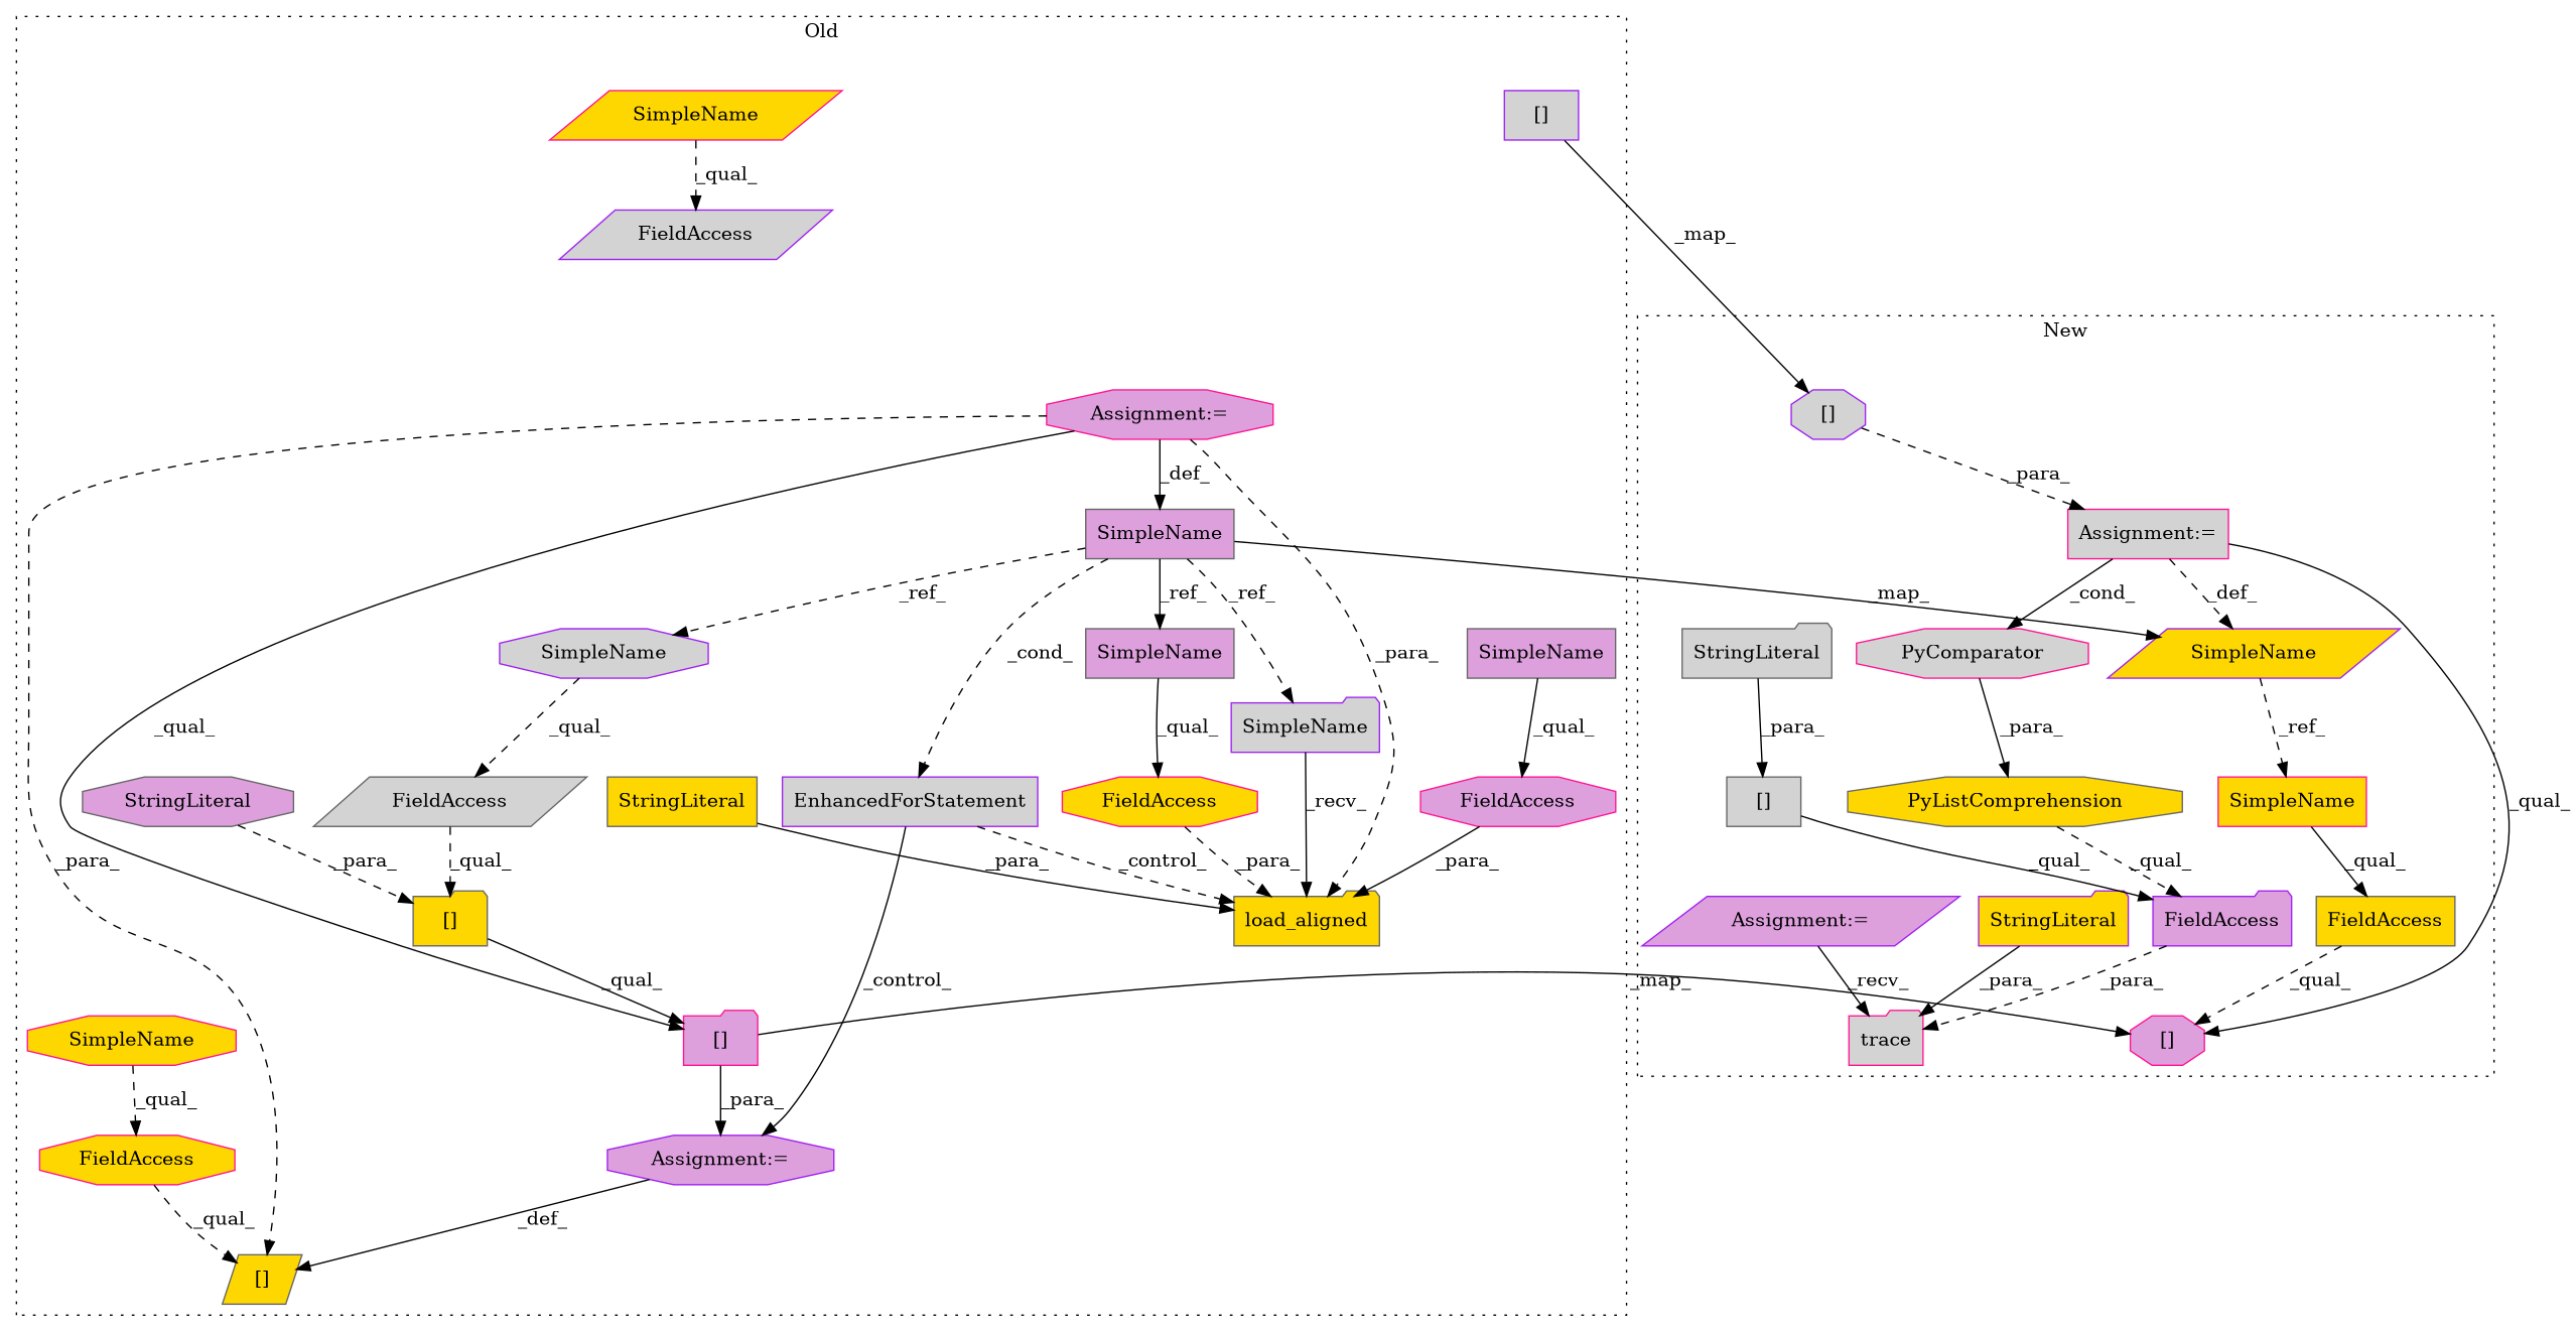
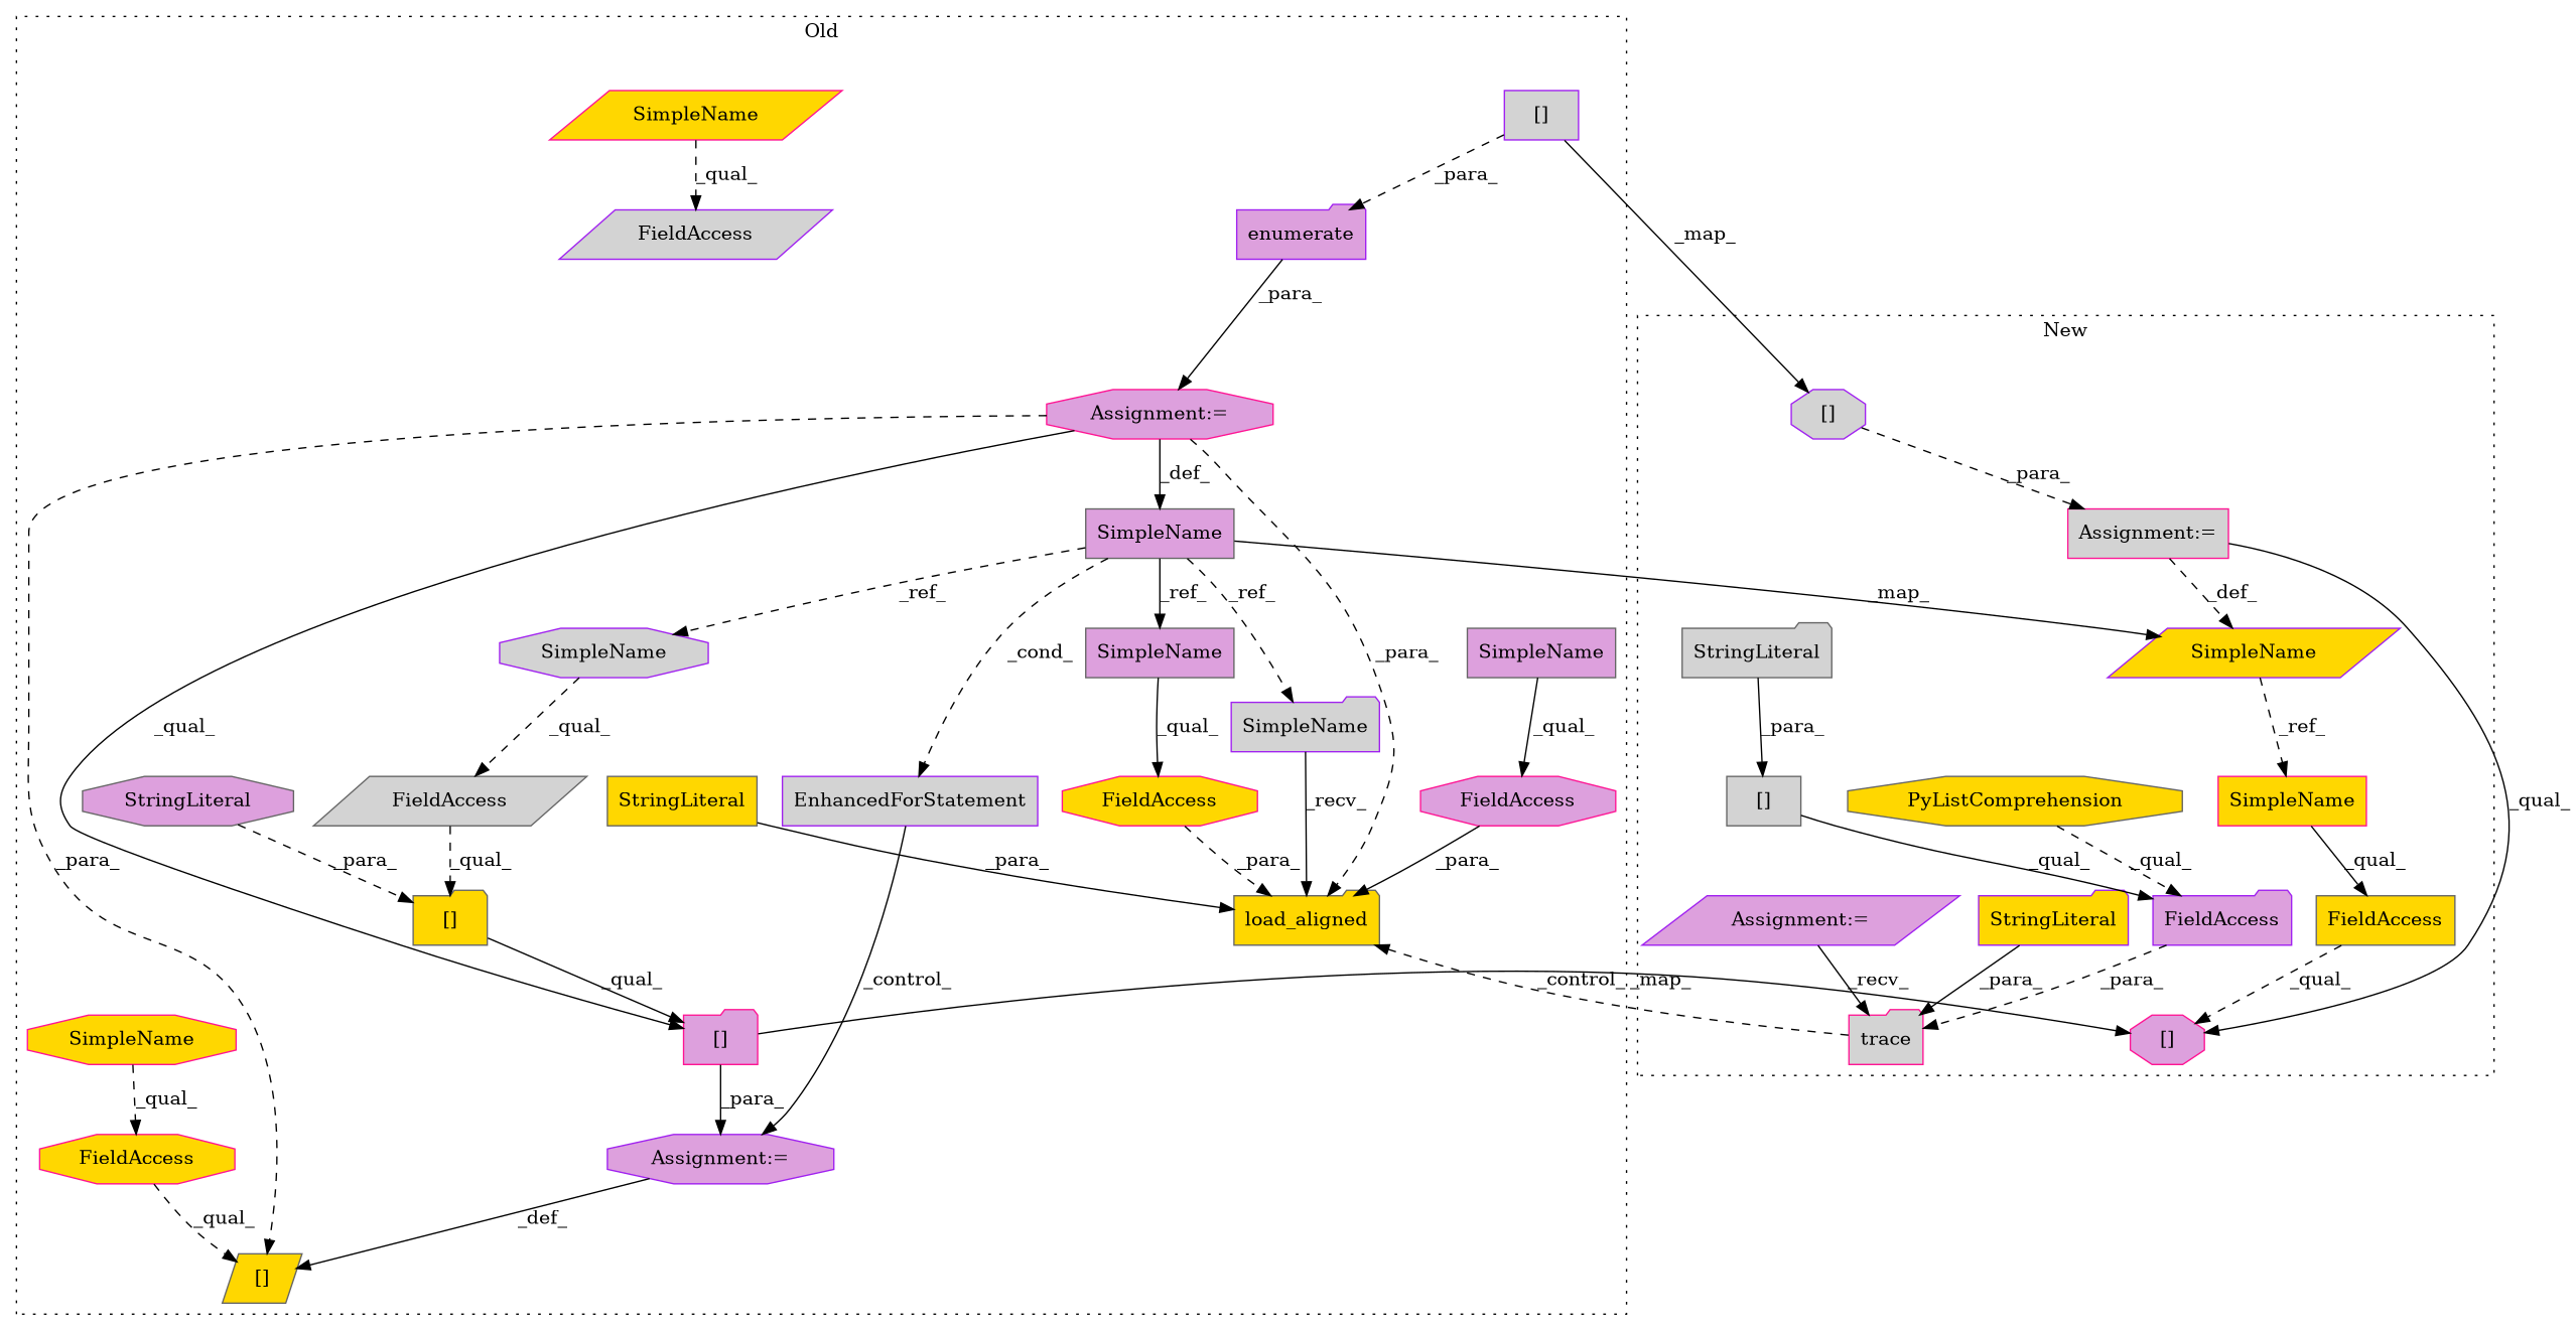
  digraph {
    node [a=42 color=gray40 fillcolor=gold l=4 s=1031 shape=octagon style=filled]
    edge [style=solid]
    n1 [a=2 l="13,1" label="[]" s="1304,1323" shape=folder]
    n2 [a=45 fillcolor=plum l=6 label=StringLiteral s=1317]
    n3 [a=7 color=deeppink fillcolor=plum l="67,2" label="Assignment:=" s="1099,1211"]
    n4 [a=22 color=deeppink l=10 label=FieldAccess s=1239]
    n5 [a=2 color=deeppink fillcolor=plum l="28,2" label="[]" s="1304,1372" shape=folder]
    n6 [fillcolor=plum label=SimpleName s=1170 shape=box]
    n7 [a=70 color=purple fillcolor=lightgrey l="67,2" label=EnhancedForStatement s="1099,1211" shape=box]
    n8 [a=32 l="13,1" label=load_aligned s="1226,1277" shape=folder]
    n9 [a=2 l="11,1" label="[]" s="1286,1302" shape=parallelogram]
    n10 [a=22 color=deeppink fillcolor=plum l=17 label=FieldAccess s=1250]
    n11 [a=22 color=deeppink l=10 label=FieldAccess s=1286]
    n12 [a=22 color=purple fillcolor=lightgrey l=10 label=FieldAccess s=1425 shape=parallelogram]
    n13 [a=22 fillcolor=lightgrey l=12 label=FieldAccess s=1304 shape=parallelogram]
+   n14 [a=32 color=purple fillcolor=plum l="10,1" label=enumerate s="1177,1210" shape=folder]
    n15 [a=2 color=purple fillcolor=lightgrey l="6,1" label="[]" s="1187,1209" shape=box]
    n16 [a=45 l=9 label=StringLiteral s=1268 shape=box]
    n17 [a=7 color=purple fillcolor=plum l=1 label="Assignment:=" s=1303]
    n18 [color=purple fillcolor=lightgrey label=SimpleName s=1304]
    n19 [color=purple fillcolor=lightgrey label=SimpleName s=1221 shape=folder]
    n20 [fillcolor=plum label=SimpleName s=1239 shape=box]
    n21 [color=deeppink label=SimpleName s=1286]
    n22 [fillcolor=plum label=SimpleName s=1250 shape=box]
    n23 [color=deeppink label=SimpleName s=1425 shape=parallelogram]
    n24 [a=32 color=deeppink fillcolor=lightgrey l="6,1" label=trace s="1377,1419" shape=folder]
    n25 [a=45 color=purple l=16 label=StringLiteral s=1383 shape=folder]
    n26 [a=22 color=purple fillcolor=plum l=19 label=FieldAccess s=1400 shape=folder]
    n27 [a=7 color=deeppink fillcolor=lightgrey l=42 label="Assignment:=" s=1151 shape=box]
    n28 [a=22 l=14 label=FieldAccess shape=box]
    n29 [a=2 color=deeppink fillcolor=plum l="20,2" label="[]" s="1031,1091"]
    n30 [color=purple label=SimpleName s=1154 shape=parallelogram]
-   n31 [a=113 color=deeppink fillcolor=lightgrey l=42 label=PyComparator s=1151]
    n32 [a=2 fillcolor=lightgrey l="6,1" label="[]" s="1400,1412" shape=box]
    n33 [a=2 color=purple fillcolor=lightgrey l="6,1" label="[]" s="1161,1183"]
    n34 [a=7 color=purple fillcolor=plum l=6 label="Assignment:=" s=965 shape=parallelogram]
    n35 [a=109 l=170 label=PyListComprehension]
    n36 [a=45 fillcolor=lightgrey l=6 label=StringLiteral s=1406 shape=folder]
    n37 [color=deeppink label=SimpleName shape=box]
    subgraph cluster_1 {
      label=Old
      style=dotted
      n1
      n2
      n3
      n4
      n5
      n6
      n7
      n8
      n9
      n10
      n11
      n12
      n13
+     n14
      n15
      n16
      n17
      n18
      n19
      n20
      n21
      n22
      n23
    }
    subgraph cluster_2 {
      label=New
      style=dotted
      n24
      n25
      n26
      n27
      n28
      n29
      n30
-     n31
      n32
      n33
      n34
      n35
      n36
      n37
    }
    n1 -> n5 [label=_qual_]
    n2 -> n1 [label=_para_ style=dashed]
    n3 -> n5 [label=_qual_]
    n3 -> n6 [label=_def_]
    n3 -> n8 [label=_para_ style=dashed]
    n3 -> n9 [label=_para_ style=dashed]
    n4 -> n8 [label=_para_ style=dashed]
    n5 -> n17 [label=_para_]
    n5 -> n29 [label=_map_]
    n6 -> n7 [label=_cond_ style=dashed]
    n6 -> n18 [label=_ref_ style=dashed]
    n6 -> n19 [label=_ref_ style=dashed]
    n6 -> n20 [label=_ref_]
    n6 -> n30 [label=_map_]
-   n7 -> n8 [label=_control_ style=dashed]
+   n24 -> n8 [label=_control_ style=dashed]
    n7 -> n17 [label=_control_]
    n10 -> n8 [label=_para_]
    n11 -> n9 [label=_qual_ style=dashed]
    n13 -> n1 [label=_qual_ style=dashed]
+   n14 -> n3 [label=_para_]
+   n15 -> n14 [label=_para_ style=dashed]
    n15 -> n33 [label=_map_]
    n16 -> n8 [label=_para_]
    n17 -> n9 [label=_def_]
    n18 -> n13 [label=_qual_ style=dashed]
    n19 -> n8 [label=_recv_]
    n20 -> n4 [label=_qual_]
    n21 -> n11 [label=_qual_ style=dashed]
    n22 -> n10 [label=_qual_]
    n23 -> n12 [label=_qual_ style=dashed]
    n25 -> n24 [label=_para_]
    n26 -> n24 [label=_para_ style=dashed]
    n27 -> n29 [label=_qual_]
    n27 -> n30 [label=_def_ style=dashed]
-   n27 -> n31 [label=_cond_]
    n28 -> n29 [label=_qual_ style=dashed]
    n30 -> n37 [label=_ref_ style=dashed]
-   n31 -> n35 [label=_para_]
    n32 -> n26 [label=_qual_]
    n33 -> n27 [label=_para_ style=dashed]
    n34 -> n24 [label=_recv_]
    n35 -> n26 [label=_qual_ style=dashed]
    n36 -> n32 [label=_para_]
    n37 -> n28 [label=_qual_]
  }
